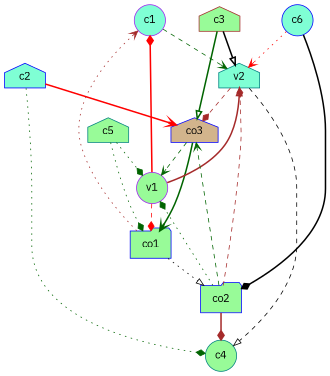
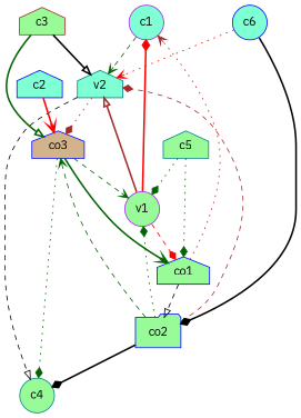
  strict digraph {
    fontname="IBM Plex Sans"
    node [color=blue fillcolor=palegreen fontname="IBM Plex Sans" shape=house style=filled]
    edge [arrowhead=diamond color=darkgreen fontname="IBM Plex Sans" style=dashed weight=1]
    c1 [color=purple fillcolor=aquamarine shape=circle]
    v2 [color=teal fillcolor=aquamarine]
    co3 [fillcolor=tan]
    c4 [color=teal shape=circle]
    c2 [fillcolor=aquamarine]
    v1 [color=purple shape=circle]
-   co1 [shape=folder]
+   co1
    c3 [color=brown]
    c5 [color=teal]
    co2 [shape=folder]
    c6 [fillcolor=aquamarine shape=circle]
    c1 -> v2 [arrowhead=vee]
-   v2 -> co3 [color=brown]
+   v2 -> co3 [color=brown style=dotted]
    v2 -> c4 [arrowhead=onormal color=black]
-   c2 -> c4 [style=dotted]
+   co3 -> c4 [style=dotted]
    co3 -> v1 [arrowhead=vee]
    co3 -> co1 [arrowhead=vee style=bold]
    c2 -> co3 [arrowhead=vee color=red style=bold]
    v1 -> c1 [color=red style=bold]
    v1 -> v2 [arrowhead=onormal color=brown style=bold]
    v1 -> co1 [color=red]
    co1 -> c1 [arrowhead=vee color=brown style=dotted]
-   co1 -> co2 [arrowhead=onormal color=black style=dotted]
+   co1 -> co2 [arrowhead=onormal color=black]
    c3 -> v2 [arrowhead=onormal color=black style=bold]
    c3 -> co3 [arrowhead=onormal style=bold]
    c5 -> v1 [style=dotted]
    c5 -> co1 [style=dotted]
    co2 -> v2 [color=brown]
    co2 -> co3 [arrowhead=vee]
-   co2 -> c4 [color=brown style=bold]
+   co2 -> c4 [color=black style=bold]
    co2 -> v1 [style=dotted]
    c6 -> v2 [arrowhead=vee color=red style=dotted]
    c6 -> co2 [color=black style=bold]
  }
